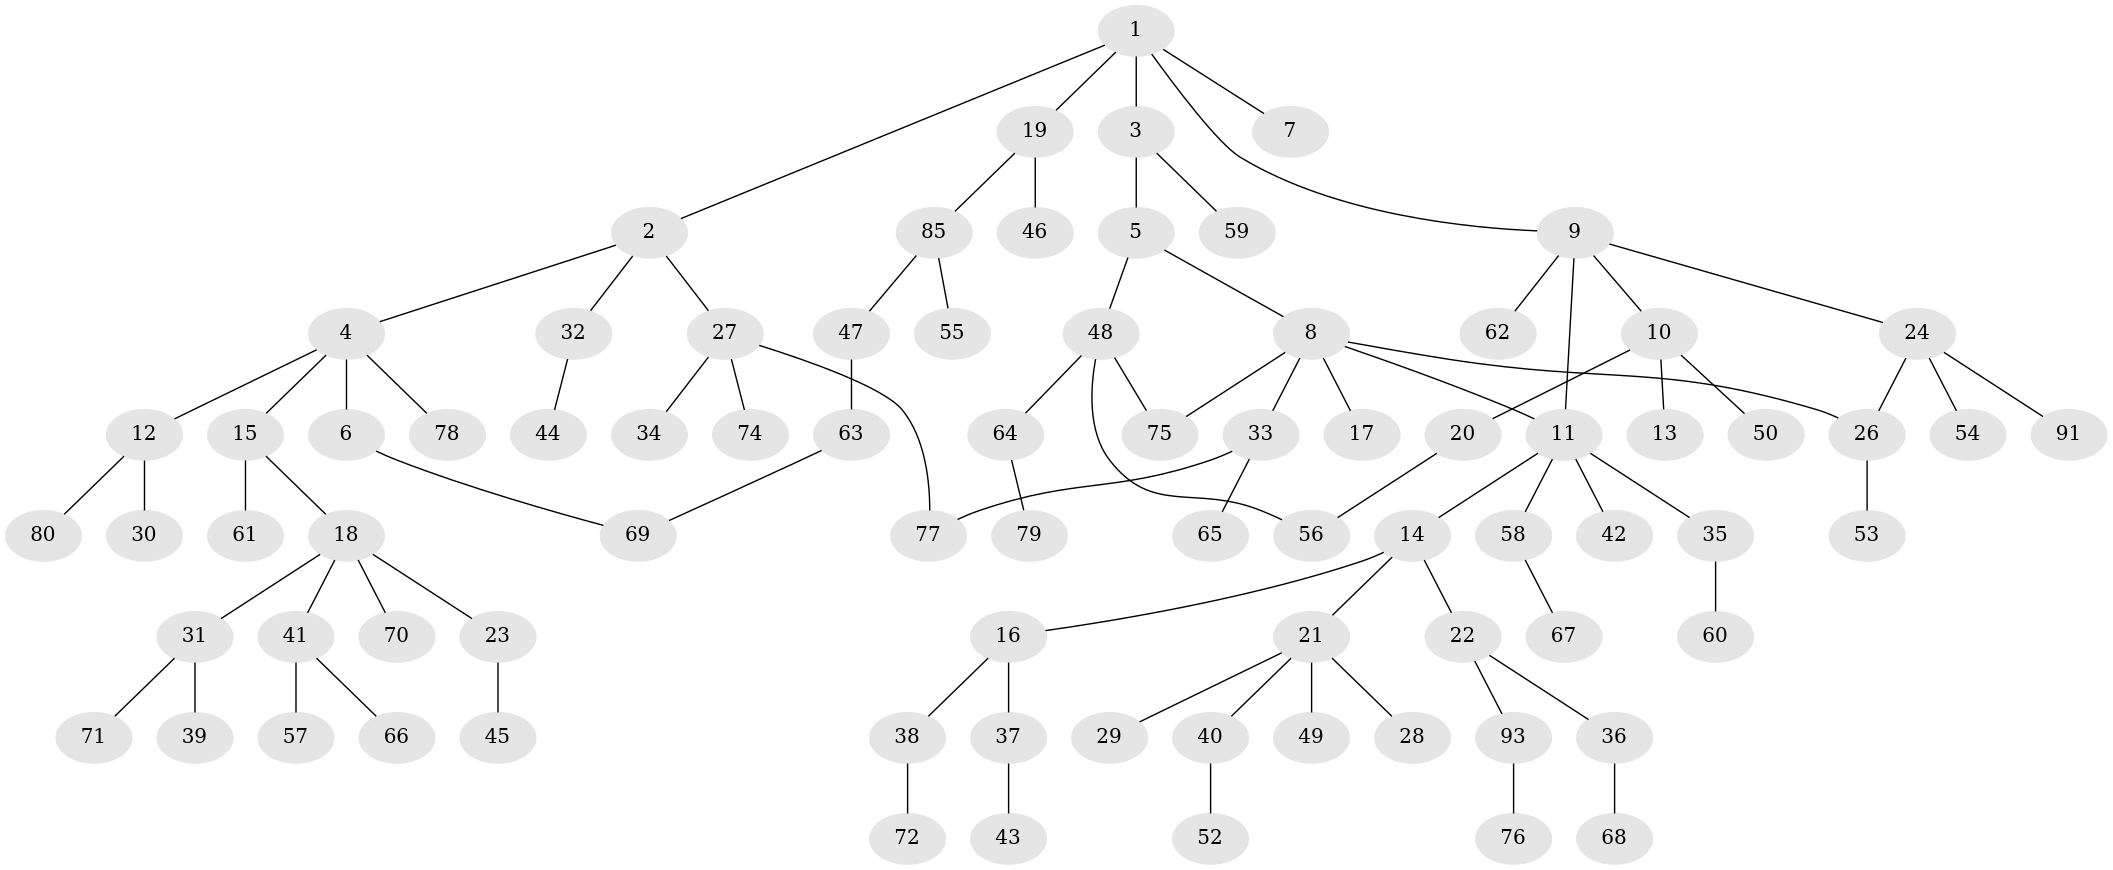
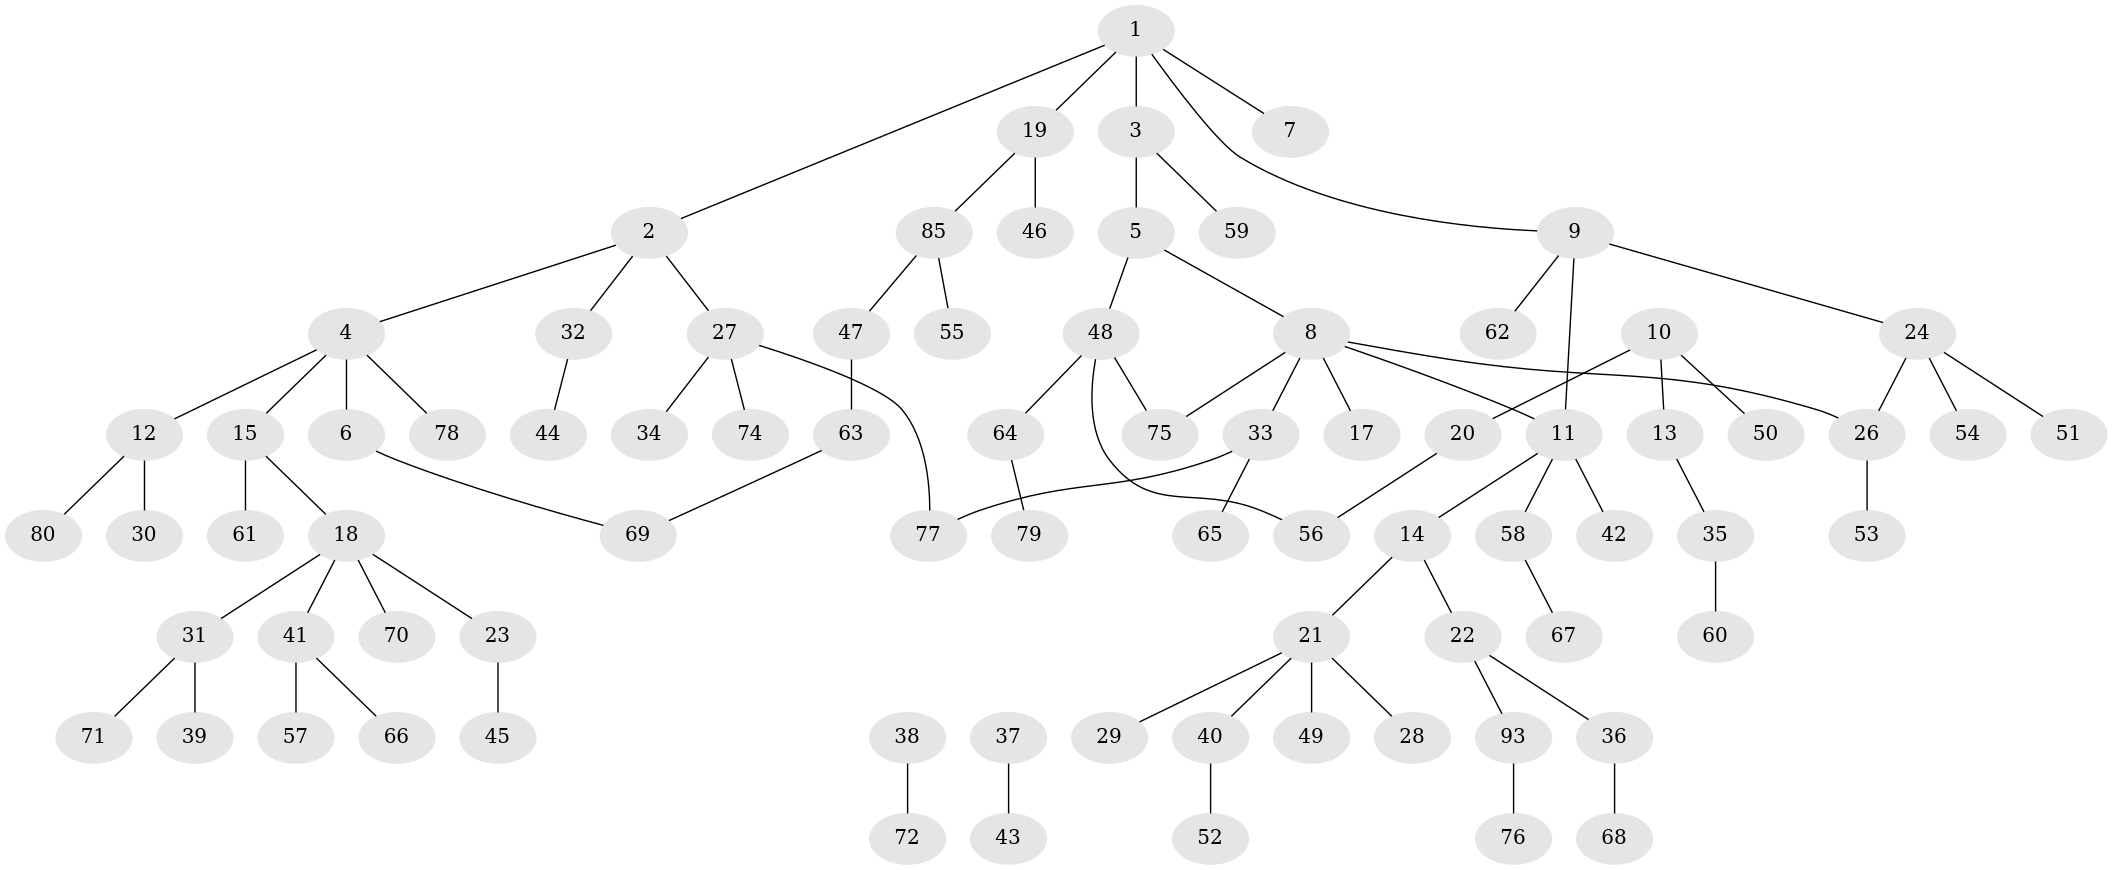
  graph {
    node [color=gray90 style=filled]
    1
    2
    3
    7
    9
    19
    4
    27
    32
    5
    59
    11
    10
    24
    62
    n16 [label=85]
    46
    6
    12
    15
    78
    34
    74
    77
    44
    8
    48
    69
    30
    80
    18
    61
    17
    26
    33
    75
    56
    64
    14
    35
    42
    58
    53
    65
    13
    20
    50
-   51 [label=91]
+   51
    54
-   16
    21
    22
    60
    67
    37
    38
    28
    29
    40
    49
    36
    n62 [label=93]
    23
    31
    41
    70
    43
    72
    45
    71
    39
    57
    66
    47
    55
    52
    68
    76
    63
    79
    1 -- 2
    1 -- 3
    1 -- 7
    1 -- 9
    1 -- 19
    2 -- 4
    2 -- 27
    2 -- 32
    3 -- 5
    3 -- 59
    9 -- 11
-   9 -- 10
    9 -- 24
    9 -- 62
    19 -- n16
    19 -- 46
    4 -- 6
    4 -- 12
    4 -- 15
    4 -- 78
    27 -- 34
    27 -- 74
    27 -- 77
    32 -- 44
    5 -- 8
    5 -- 48
    11 -- 14
-   11 -- 35
+   13 -- 35
    11 -- 42
    11 -- 58
    10 -- 13
    10 -- 20
    10 -- 50
    24 -- 26
    24 -- 51
    24 -- 54
    n16 -- 47
    n16 -- 55
    6 -- 69
    12 -- 30
    12 -- 80
    15 -- 18
    15 -- 61
    8 -- 11
    8 -- 17
    8 -- 26
    8 -- 33
    8 -- 75
    48 -- 75
    48 -- 56
    48 -- 64
    18 -- 23
    18 -- 31
    18 -- 41
    18 -- 70
    26 -- 53
    33 -- 77
    33 -- 65
    64 -- 79
-   14 -- 16
    14 -- 21
    14 -- 22
    35 -- 60
    58 -- 67
    20 -- 56
-   16 -- 37
-   16 -- 38
    21 -- 28
    21 -- 29
    21 -- 40
    21 -- 49
    22 -- 36
    22 -- n62
    37 -- 43
    38 -- 72
    40 -- 52
    36 -- 68
    n62 -- 76
    23 -- 45
    31 -- 71
    31 -- 39
    41 -- 57
    41 -- 66
    47 -- 63
    63 -- 69
  }
